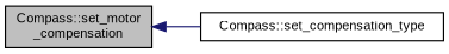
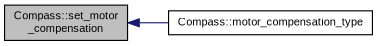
  digraph {
    rankdir=LR
    fontname="Liberation Sans"
    node [color=black fontname="Liberation Sans" fontsize=10 shape=record style=filled]
    n1 [fillcolor=grey75 fontcolor=black height=0.2 label="Compass::set_motor\l_compensation" width=0.4]
-   n2 [fillcolor=white height=0.2 label="Compass::set_compensation_type" width=0.4]
+   n2 [fillcolor=white height=0.2 label="Compass::motor_compensation_type" width=0.4]
    n1 -> n2 [color=midnightblue dir=back fontname="Liberation Sans" fontsize=10 labelfontname=Helvetica labelfontsize=10 style=solid]
  }
